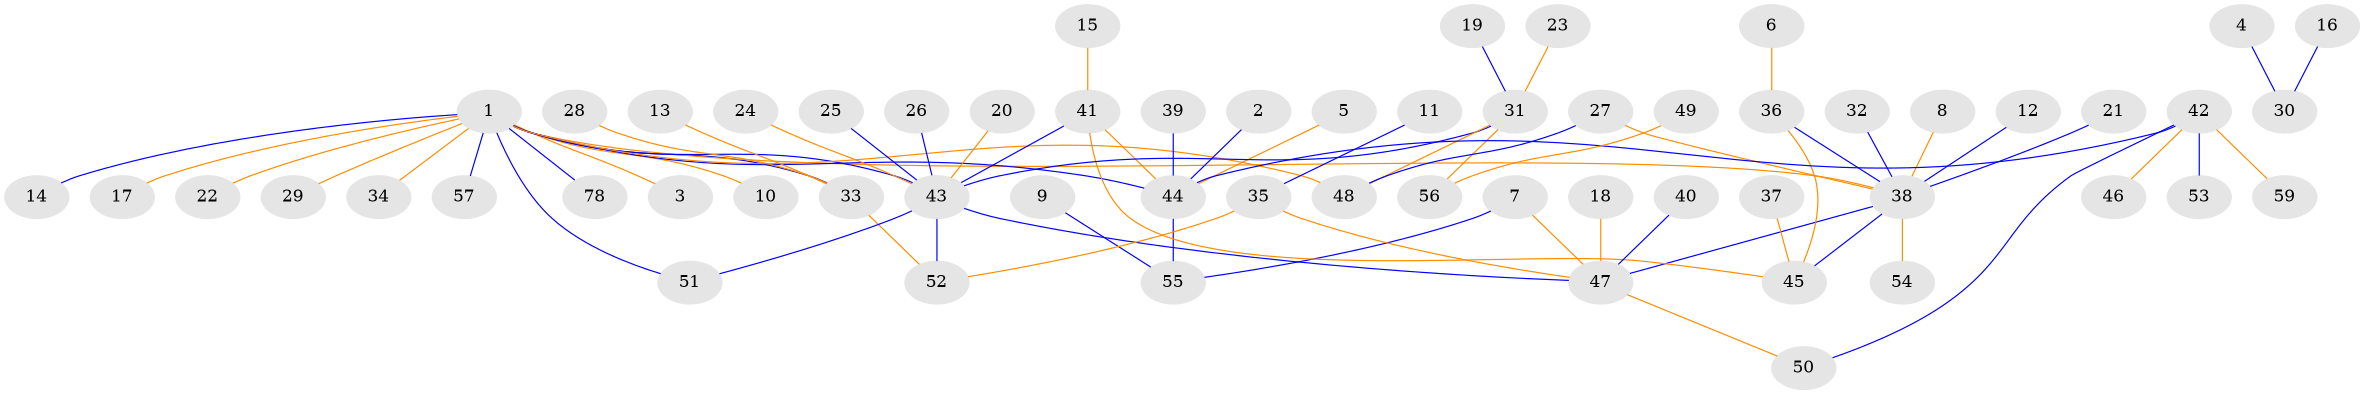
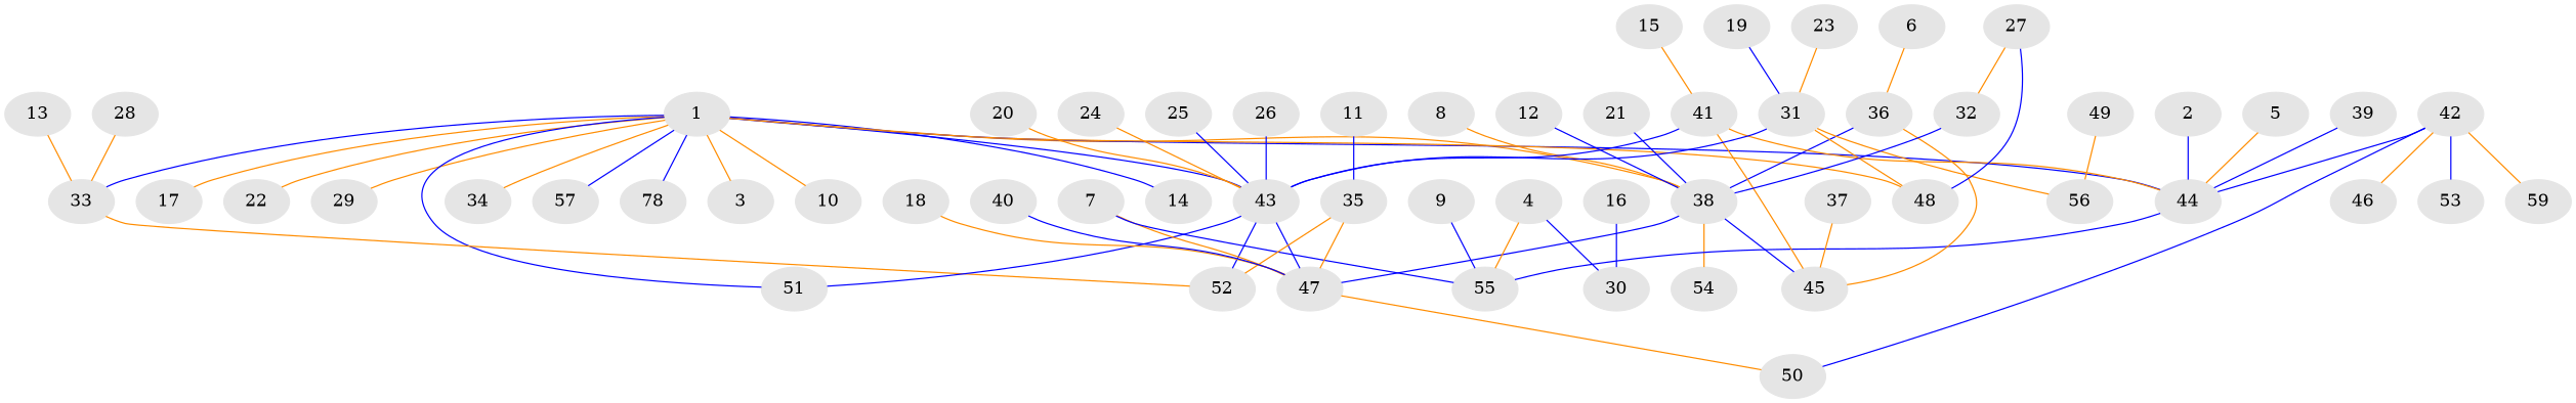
  graph {
    node [color=gray90 style=filled]
    edge [color=darkorange weight=1.0]
    1
    3
    10
    14
    17
    22
    29
    33
    34
    38
    43
    44
    48
    51
    57
    n16 [label=78]
    52
    47
    45
    54
    55
    2
    4
    30
    5
    6
    36
    7
    50
    8
    9
    11
    35
    12
    13
    15
    41
    16
    18
    19
    31
    56
    20
    21
    23
    24
    25
    26
    27
    28
    32
    37
    39
    40
    42
    46
    53
    59
    49
    1 -- 3
    1 -- 10
    1 -- 14 [color=blue]
    1 -- 17
    1 -- 22
    1 -- 29
    1 -- 33 [color=blue]
    1 -- 34
    1 -- 38 [weight=2.0]
    1 -- 43 [color=blue]
    1 -- 44 [color=blue]
    1 -- 48
    1 -- 51 [color=blue]
    1 -- 57 [color=blue]
    1 -- n16 [color=blue]
    33 -- 52
    38 -- 47 [color=blue]
    38 -- 45 [color=blue]
    38 -- 54
    43 -- 51 [color=blue]
    43 -- 52 [color=blue]
    43 -- 47 [color=blue]
    44 -- 55 [color=blue]
    47 -- 50
    2 -- 44 [color=blue]
+   4 -- 55
    4 -- 30 [color=blue]
    5 -- 44
    6 -- 36
    36 -- 38 [color=blue]
    36 -- 45
    7 -- 47
    7 -- 55 [color=blue]
    8 -- 38
    9 -- 55 [color=blue]
    11 -- 35 [color=blue]
    35 -- 52
    35 -- 47
    12 -- 38 [color=blue]
    13 -- 33
    15 -- 41
    41 -- 43 [color=blue]
    41 -- 44
    41 -- 45
    16 -- 30 [color=blue]
    18 -- 47
    19 -- 31 [color=blue]
    31 -- 43 [color=blue]
    31 -- 48
    31 -- 56
    20 -- 43
    21 -- 38 [color=blue]
    23 -- 31
    24 -- 43
    25 -- 43 [color=blue]
    26 -- 43 [color=blue]
-   27 -- 38
+   27 -- 32
    27 -- 48 [color=blue]
    28 -- 33
    32 -- 38 [color=blue]
    37 -- 45
    39 -- 44 [color=blue]
    40 -- 47 [color=blue]
    42 -- 44 [color=blue]
    42 -- 50 [color=blue]
    42 -- 46
    42 -- 53 [color=blue]
    42 -- 59
    49 -- 56
  }
